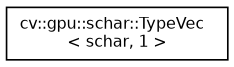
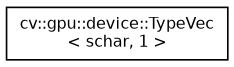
  digraph {
    rankdir=LR
-   n1 [color=black fillcolor=white fontname=Helvetica fontsize=10 height=0.2 label="cv::gpu::schar::TypeVec\l\< schar, 1 \>" shape=record style=filled width=0.4]
+   n1 [color=black fillcolor=white fontname=Helvetica fontsize=10 height=0.2 label="cv::gpu::device::TypeVec\l\< schar, 1 \>" shape=record style=filled width=0.4]
  }
